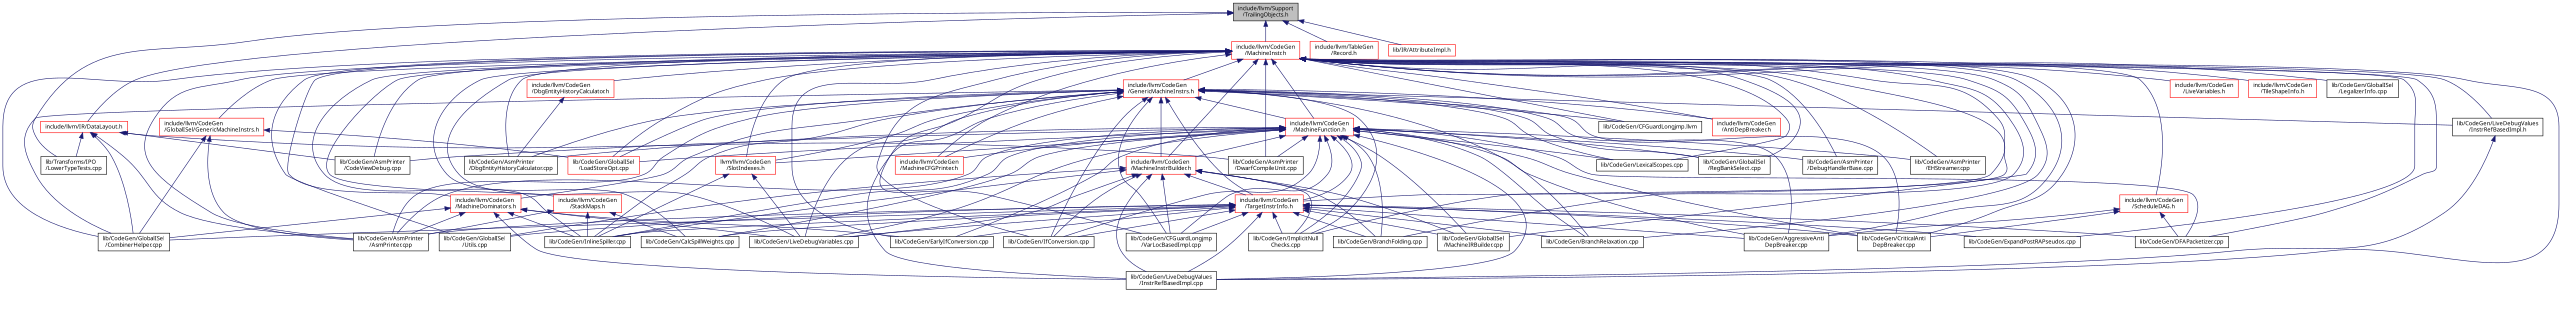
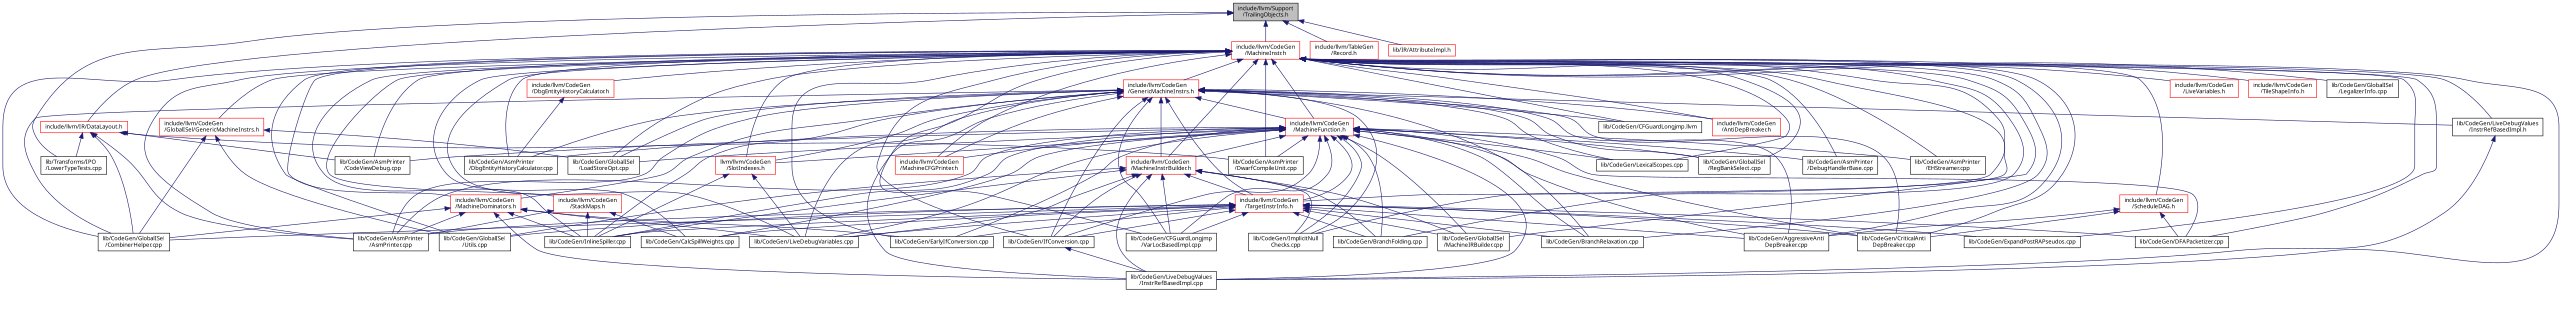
  digraph {
    fontname="Noto Sans"
    node [color=black fontname="Noto Sans" fontsize=10 shape=record]
    edge [color=midnightblue dir=back fontname="Noto Sans" fontsize=10 labelfontname=Helvetica labelfontsize=10 style=solid]
    n1 [fillcolor=grey75 fontcolor=black height=0.2 label="include/llvm/Support\l/TrailingObjects.h" style=filled width=0.4]
    n2 [color=red height=0.2 label="include/llvm/CodeGen\l/MachineInstr.h" width=0.4]
    n3 [color=red height=0.2 label="include/llvm/IR/DataLayout.h" width=0.4]
    n4 [height=0.2 label="lib/Transforms/IPO\l/LowerTypeTests.cpp" width=0.4]
    n5 [color=red height=0.2 label="include/llvm/TableGen\l/Record.h" width=0.4]
    n6 [color=red height=0.2 label="lib/IR/AttributeImpl.h" width=0.4]
    n7 [color=red height=0.2 label="include/llvm/CodeGen\l/AntiDepBreaker.h" width=0.4]
    n8 [color=red height=0.2 label="include/llvm/CodeGen\l/DbgEntityHistoryCalculator.h" width=0.4]
    n9 [height=0.2 label="lib/CodeGen/AsmPrinter\l/DbgEntityHistoryCalculator.cpp" width=0.4]
    n10 [color=red height=0.2 label="include/llvm/CodeGen\l/GlobalISel/GenericMachineInstrs.h" width=0.4]
    n11 [height=0.2 label="lib/CodeGen/GlobalISel\l/CombinerHelper.cpp" width=0.4]
-   n12 [color=red height=0.2 label="lib/CodeGen/GlobalISel\l/LoadStoreOpt.cpp" width=0.4]
+   n12 [height=0.2 label="lib/CodeGen/GlobalISel\l/LoadStoreOpt.cpp" width=0.4]
    n13 [height=0.2 label="lib/CodeGen/GlobalISel\l/Utils.cpp" width=0.4]
    n14 [color=red height=0.2 label="include/llvm/CodeGen\l/LiveVariables.h" width=0.4]
    n15 [color=red height=0.2 label="include/llvm/CodeGen\l/GenericMachineInstrs.h" width=0.4]
    n16 [color=red height=0.2 label="include/llvm/CodeGen\l/MachineCFGPrinter.h" width=0.4]
    n17 [color=red height=0.2 label="include/llvm/CodeGen\l/MachineDominators.h" width=0.4]
    n18 [height=0.2 label="lib/CodeGen/AsmPrinter\l/AsmPrinter.cpp" width=0.4]
    n19 [height=0.2 label="lib/CodeGen/EarlyIfConversion.cpp" width=0.4]
    n20 [height=0.2 label="lib/CodeGen/InlineSpiller.cpp" width=0.4]
    n21 [height=0.2 label="lib/CodeGen/LiveDebugValues\l/InstrRefBasedImpl.cpp" width=0.4]
    n22 [height=0.2 label="lib/CodeGen/LiveDebugVariables.cpp" width=0.4]
    n23 [color=red height=0.2 label="include/llvm/CodeGen\l/MachineFunction.h" width=0.4]
    n24 [color=red height=0.2 label="include/llvm/CodeGen\l/MachineInstrBuilder.h" width=0.4]
    n25 [color=red height=0.2 label="include/llvm/CodeGen\l/TargetInstrInfo.h" width=0.4]
    n26 [height=0.2 label="lib/CodeGen/AggressiveAnti\lDepBreaker.cpp" width=0.4]
    n27 [height=0.2 label="lib/CodeGen/BranchFolding.cpp" width=0.4]
    n28 [height=0.2 label="lib/CodeGen/BranchRelaxation.cpp" width=0.4]
    n29 [height=0.2 label="lib/CodeGen/CalcSpillWeights.cpp" width=0.4]
    n30 [height=0.2 label="lib/CodeGen/CriticalAnti\lDepBreaker.cpp" width=0.4]
    n31 [height=0.2 label="lib/CodeGen/DFAPacketizer.cpp" width=0.4]
    n32 [height=0.2 label="lib/CodeGen/ExpandPostRAPseudos.cpp" width=0.4]
    n33 [height=0.2 label="lib/CodeGen/GlobalISel\l/MachineIRBuilder.cpp" width=0.4]
    n34 [height=0.2 label="lib/CodeGen/IfConversion.cpp" width=0.4]
    n35 [height=0.2 label="lib/CodeGen/ImplicitNull\lChecks.cpp" width=0.4]
    n36 [height=0.2 label="lib/CodeGen/CFGuardLongjmp\l/VarLocBasedImpl.cpp" width=0.4]
    n37 [color=red height=0.2 label="llvm/llvm/CodeGen\l/SlotIndexes.h" width=0.4]
    n38 [height=0.2 label="lib/CodeGen/AsmPrinter\l/CodeViewDebug.cpp" width=0.4]
    n39 [height=0.2 label="lib/CodeGen/AsmPrinter\l/DebugHandlerBase.cpp" width=0.4]
    n40 [height=0.2 label="lib/CodeGen/AsmPrinter\l/DwarfCompileUnit.cpp" width=0.4]
    n41 [height=0.2 label="lib/CodeGen/AsmPrinter\l/EHStreamer.cpp" width=0.4]
    n42 [height=0.2 label="lib/CodeGen/GlobalISel\l/RegBankSelect.cpp" width=0.4]
    n43 [height=0.2 label="lib/CodeGen/LexicalScopes.cpp" width=0.4]
    n44 [height=0.2 label="lib/CodeGen/CFGuardLongjmp.llvm" width=0.4]
    n45 [height=0.2 label="lib/CodeGen/LiveDebugValues\l/InstrRefBasedImpl.h" width=0.4]
    n46 [color=red height=0.2 label="include/llvm/CodeGen\l/ScheduleDAG.h" width=0.4]
    n47 [color=red height=0.2 label="include/llvm/CodeGen\l/StackMaps.h" width=0.4]
    n48 [color=red height=0.2 label="include/llvm/CodeGen\l/TileShapeInfo.h" width=0.4]
    n49 [height=0.2 label="lib/CodeGen/GlobalISel\l/LegalizerInfo.cpp" width=0.4]
    n1 -> n2
    n1 -> n3
    n1 -> n4
    n1 -> n5
    n1 -> n6
    n2 -> n7
    n2 -> n8
    n2 -> n9
    n2 -> n10
    n2 -> n11
    n2 -> n12
    n2 -> n13
    n2 -> n14
    n2 -> n15
    n2 -> n16
    n2 -> n17
    n2 -> n18
    n2 -> n19
    n2 -> n20
    n2 -> n21
    n2 -> n22
    n2 -> n23
    n2 -> n24
    n2 -> n25
    n2 -> n26
    n2 -> n27
    n2 -> n28
    n2 -> n29
    n2 -> n30
    n2 -> n31
    n2 -> n32
    n2 -> n33
    n2 -> n34
    n2 -> n35
    n2 -> n36
    n2 -> n37
    n2 -> n38
    n2 -> n39
    n2 -> n40
    n2 -> n41
    n2 -> n42
    n2 -> n43
    n2 -> n44
    n2 -> n45
    n2 -> n46
    n2 -> n47
    n2 -> n48
    n2 -> n49
    n3 -> n4
    n3 -> n11
    n3 -> n18
    n3 -> n38
    n3 -> n40
    n8 -> n9
    n10 -> n11
    n10 -> n12
-   n10 -> n18
+   n10 -> n13
    n15 -> n7
    n15 -> n9
    n15 -> n11
    n15 -> n12
    n15 -> n16
    n15 -> n17
    n15 -> n18
    n15 -> n20
    n15 -> n21
    n15 -> n22
    n15 -> n23
    n15 -> n24
    n15 -> n25
    n15 -> n26
    n15 -> n28
    n15 -> n30
    n15 -> n34
    n15 -> n35
    n15 -> n36
    n15 -> n37
    n15 -> n42
    n15 -> n43
    n15 -> n44
    n15 -> n45
    n17 -> n11
    n17 -> n18
    n17 -> n19
    n17 -> n20
    n17 -> n21
    n17 -> n22
    n23 -> n9
    n23 -> n12
    n23 -> n16
    n23 -> n18
    n23 -> n19
    n23 -> n20
    n23 -> n21
    n23 -> n22
    n23 -> n24
    n23 -> n25
    n23 -> n26
    n23 -> n27
    n23 -> n28
    n23 -> n29
    n23 -> n30
    n23 -> n31
    n23 -> n33
    n23 -> n34
    n23 -> n35
    n23 -> n36
    n23 -> n37
    n23 -> n38
    n23 -> n39
    n23 -> n40
    n23 -> n41
    n23 -> n42
    n23 -> n43
    n24 -> n13
    n24 -> n20
    n24 -> n21
    n24 -> n22
    n24 -> n25
    n24 -> n27
    n24 -> n33
    n24 -> n34
    n24 -> n35
    n24 -> n36
    n25 -> n11
    n25 -> n13
    n25 -> n18
    n25 -> n19
    n25 -> n20
-   n25 -> n21
+   n34 -> n21
    n25 -> n22
    n25 -> n26
    n25 -> n27
    n25 -> n28
    n25 -> n29
    n25 -> n30
    n25 -> n31
    n25 -> n32
    n25 -> n33
    n25 -> n34
-   n25 -> n35
    n25 -> n36
    n37 -> n20
    n37 -> n22
    n45 -> n21
    n46 -> n26
    n46 -> n30
    n46 -> n31
    n47 -> n18
    n47 -> n20
    n47 -> n29
  }
